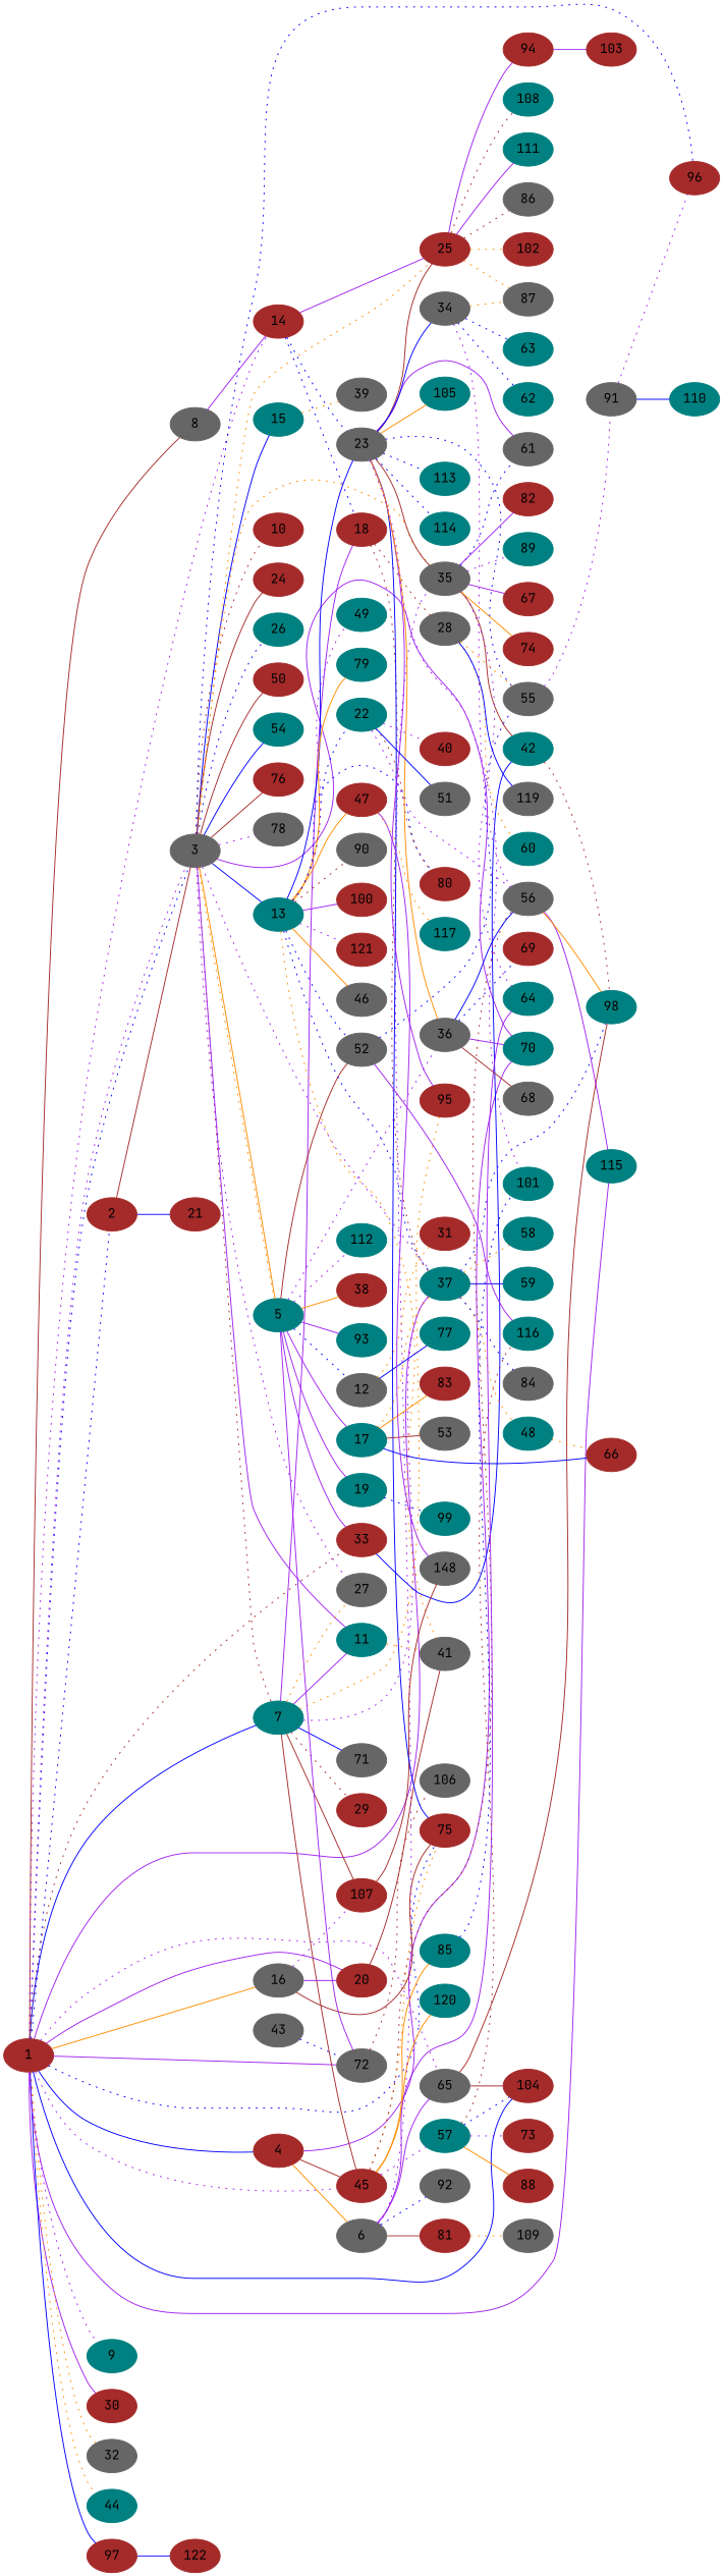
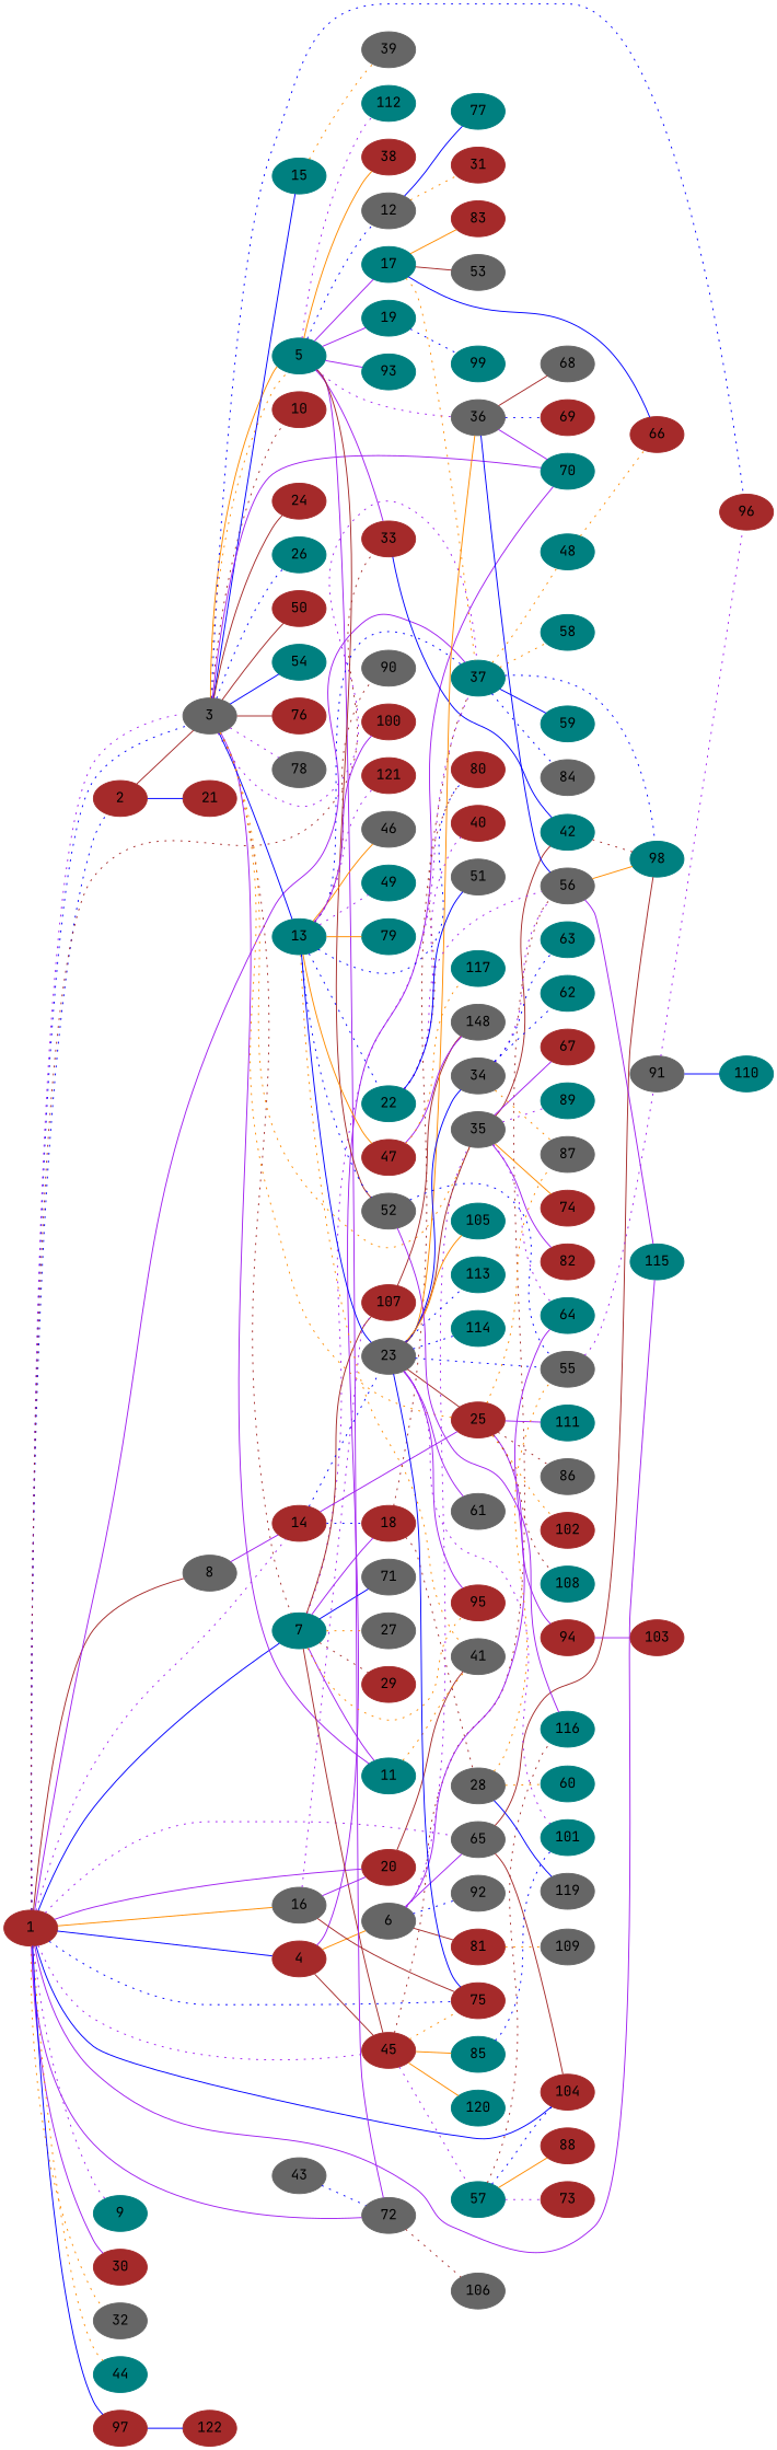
  graph {
    fontname="JetBrains Mono"
    rankdir=LR
    node [color=teal fontname="JetBrains Mono" style=filled]
    edge [color=purple fontname="JetBrains Mono" style=dotted]
    1 [color=brown]
    2 [color=brown]
    3 [color=gray40]
    4 [color=brown]
    7
    8 [color=gray40]
    9
    14 [color=brown]
    16 [color=gray40]
    20 [color=brown]
    30 [color=brown]
    32 [color=gray40]
    33 [color=brown]
    37
    44
    45 [color=brown]
    65 [color=gray40]
    72 [color=gray40]
    75 [color=brown]
    97 [color=brown]
    104 [color=brown]
    115
    21 [color=brown]
    5
    10 [color=brown]
    11
    13
    15
    24 [color=brown]
    25 [color=brown]
    26
    27 [color=gray40]
    35 [color=gray40]
    50 [color=brown]
    54
    70
    76 [color=brown]
    78 [color=gray40]
    96 [color=brown]
    6 [color=gray40]
    18 [color=brown]
    29 [color=brown]
    71 [color=gray40]
    95 [color=brown]
    107 [color=brown]
    23 [color=gray40]
    41 [color=gray40]
    42
    48
    58
    59
    84 [color=gray40]
    98
    56 [color=gray40]
    57
    85
    120
    106 [color=gray40]
    122 [color=brown]
    12 [color=gray40]
    17
    19
    36 [color=gray40]
    38 [color=brown]
    52 [color=gray40]
    93
    112
    22
    46 [color=gray40]
    47 [color=brown]
    49
    79
    80 [color=brown]
    90 [color=gray40]
    100 [color=brown]
    121 [color=brown]
    39 [color=gray40]
    86 [color=gray40]
    87 [color=gray40]
    94 [color=brown]
    102 [color=brown]
    108
    111
    64
    61 [color=gray40]
    67 [color=brown]
    74 [color=brown]
    82 [color=brown]
    89
    43 [color=gray40]
    81 [color=brown]
    92 [color=gray40]
    31 [color=brown]
    77
    53 [color=gray40]
    66 [color=brown]
    83 [color=brown]
    99
    68 [color=gray40]
    69 [color=brown]
    55 [color=gray40]
    116
    109 [color=gray40]
    28 [color=gray40]
    n105 [color=gray40 label=148]
    40 [color=brown]
    51 [color=gray40]
    34 [color=gray40]
    101
    105
    113
    114
    117
    60
    119 [color=gray40]
    62
    63
    91 [color=gray40]
    103 [color=brown]
    73 [color=brown]
    88 [color=brown]
    110
    1 -- 2 [color=blue]
    1 -- 3 [color=blue]
    1 -- 3
    1 -- 4 [color=blue style=solid]
    1 -- 7 [color=blue style=solid]
    1 -- 8 [color=brown style=solid]
    1 -- 9
    1 -- 14
    1 -- 16 [color=darkorange style=solid]
    1 -- 20 [style=solid]
    1 -- 30 [style=solid]
    1 -- 32 [color=darkorange]
    1 -- 33 [color=brown]
    1 -- 37 [style=solid]
    1 -- 44 [color=darkorange]
    1 -- 45
    1 -- 65
    1 -- 72 [style=solid]
    1 -- 75 [color=blue]
    1 -- 97 [color=blue style=solid]
    1 -- 104 [color=blue style=solid]
    1 -- 115 [style=solid]
    2 -- 3 [color=brown style=solid]
    2 -- 21 [color=blue style=solid]
    3 -- 7 [color=brown]
    3 -- 37
    3 -- 5 [color=darkorange]
    3 -- 5 [color=darkorange style=solid]
    3 -- 10 [color=brown]
    3 -- 11 [style=solid]
    3 -- 13 [color=blue style=solid]
    3 -- 15 [color=blue style=solid]
    3 -- 24 [color=brown style=solid]
    3 -- 25 [color=darkorange]
    3 -- 26 [color=blue]
-   3 -- 27
    3 -- 35 [color=darkorange]
    3 -- 50 [color=brown style=solid]
    3 -- 54 [color=blue style=solid]
    3 -- 70 [style=solid]
    3 -- 76 [color=brown style=solid]
    3 -- 78
    3 -- 96 [color=blue]
    4 -- 45 [color=brown style=solid]
    4 -- 70 [style=solid]
    4 -- 6 [color=darkorange style=solid]
    7 -- 37
    7 -- 45 [color=brown style=solid]
    7 -- 11 [style=solid]
    7 -- 27 [color=darkorange]
    7 -- 18 [style=solid]
    7 -- 29 [color=brown]
    7 -- 71 [color=blue style=solid]
    7 -- 95 [color=darkorange]
    7 -- 107 [color=brown style=solid]
    8 -- 14 [style=solid]
    14 -- 25 [style=solid]
    14 -- 18 [color=blue]
    14 -- 23 [color=blue]
    16 -- 20 [style=solid]
    16 -- 75 [color=brown style=solid]
    16 -- 107
    20 -- 41 [color=brown style=solid]
    33 -- 42 [color=blue style=solid]
    37 -- 48 [color=darkorange]
    37 -- 58 [color=darkorange]
    37 -- 59 [color=blue style=solid]
    37 -- 84 [color=blue]
    37 -- 98 [color=blue]
    45 -- 75 [color=darkorange]
    45 -- 56 [color=brown]
    45 -- 57
    45 -- 85 [color=darkorange style=solid]
    45 -- 120 [color=darkorange style=solid]
    65 -- 104 [color=brown style=solid]
    65 -- 98 [color=brown style=solid]
    72 -- 106 [color=brown]
    97 -- 122 [color=blue style=solid]
    5 -- 33 [style=solid]
    5 -- 72 [style=solid]
    5 -- 12 [color=blue]
    5 -- 17 [style=solid]
    5 -- 19 [style=solid]
    5 -- 36
    5 -- 38 [color=darkorange style=solid]
    5 -- 52 [color=brown style=solid]
    5 -- 93 [style=solid]
    5 -- 112
    11 -- 41 [color=darkorange]
    13 -- 37 [color=blue]
    13 -- 23 [color=blue style=solid]
    13 -- 41 [color=darkorange]
    13 -- 52 [color=blue]
    13 -- 22 [color=blue]
    13 -- 46 [color=darkorange style=solid]
    13 -- 47 [color=darkorange style=solid]
    13 -- 49
    13 -- 79 [color=darkorange style=solid]
    13 -- 80 [color=blue]
    13 -- 90 [color=brown]
    13 -- 100 [style=solid]
    13 -- 121
    15 -- 39 [color=darkorange]
    25 -- 86 [color=brown]
    25 -- 87 [color=darkorange]
    25 -- 94 [style=solid]
    25 -- 102 [color=darkorange]
    25 -- 108 [color=brown]
    25 -- 111 [style=solid]
    35 -- 42 [color=brown style=solid]
    35 -- 64
-   35 -- 61 [color=blue]
    35 -- 67 [style=solid]
    35 -- 74 [color=darkorange style=solid]
    35 -- 82 [style=solid]
    35 -- 89
    6 -- 65 [style=solid]
    6 -- 35
    6 -- 64 [style=solid]
    6 -- 81 [color=brown style=solid]
    6 -- 92 [color=blue]
    18 -- 37 [color=brown]
    18 -- 28 [color=brown]
    107 -- n105 [color=brown style=solid]
    23 -- 75 [color=blue style=solid]
    23 -- 25 [color=brown style=solid]
    23 -- 35 [color=brown style=solid]
    23 -- 95 [style=solid]
    23 -- 36 [color=darkorange style=solid]
    23 -- 61 [style=solid]
    23 -- 55 [color=blue]
    23 -- 34 [color=blue style=solid]
    23 -- 101
    23 -- 105 [color=darkorange style=solid]
    23 -- 113 [color=blue]
    23 -- 114 [color=blue]
    42 -- 98 [color=brown]
    48 -- 66 [color=darkorange]
    56 -- 115 [style=solid]
    56 -- 98 [color=darkorange style=solid]
    57 -- 104 [color=blue]
    57 -- 116 [color=brown]
    57 -- 73
    57 -- 88 [color=darkorange style=solid]
    85 -- 101 [color=blue]
    12 -- 31 [color=darkorange]
    12 -- 77 [color=blue style=solid]
    17 -- 37 [color=darkorange]
    17 -- 53 [color=brown style=solid]
    17 -- 66 [color=blue style=solid]
    17 -- 83 [color=darkorange style=solid]
    19 -- 99 [color=blue]
    36 -- 70 [style=solid]
    36 -- 56 [color=blue style=solid]
    36 -- 68 [color=brown style=solid]
    36 -- 69 [color=blue]
    52 -- 55 [color=blue]
    52 -- 116 [style=solid]
    22 -- 56
    22 -- 80 [color=brown]
    22 -- 40
    22 -- 51 [color=blue style=solid]
    47 -- n105 [style=solid]
    47 -- 117 [color=darkorange]
    94 -- 103 [style=solid]
    43 -- 72 [color=blue]
    81 -- 109 [color=darkorange]
    55 -- 91
    28 -- 55 [color=darkorange]
    28 -- 60 [color=darkorange]
    28 -- 119 [color=blue style=solid]
    34 -- 56
    34 -- 87 [color=darkorange]
    34 -- 62 [color=blue]
    34 -- 63 [color=blue]
    91 -- 96
    91 -- 110 [color=blue style=solid]
  }
